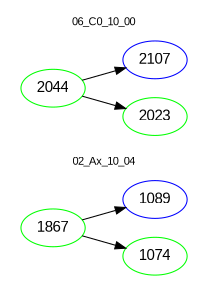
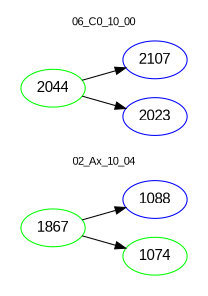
  digraph {
    fontname="Liberation Sans"
    rankdir=LR
    node [color=green fontname="Liberation Sans"]
    edge [color=black fontname="Liberation Sans"]
    n1 [label=1867]
    n2 [label=1074]
-   n3 [color=blue label=1089]
+   n3 [color=blue label=1088]
    n4 [label=2044]
-   n5 [label=2023]
+   n5 [color=blue label=2023]
    n6 [color=blue label=2107]
    subgraph cluster_1 {
      color=white
      fontsize=10
      label="02_Ax_10_04"
      n1
      n2
      n3
    }
    subgraph cluster_2 {
      color=white
      fontsize=10
      label="06_C0_10_00"
      n4
      n5
      n6
    }
    n1 -> n2
    n1 -> n3
    n4 -> n5
    n4 -> n6
  }
